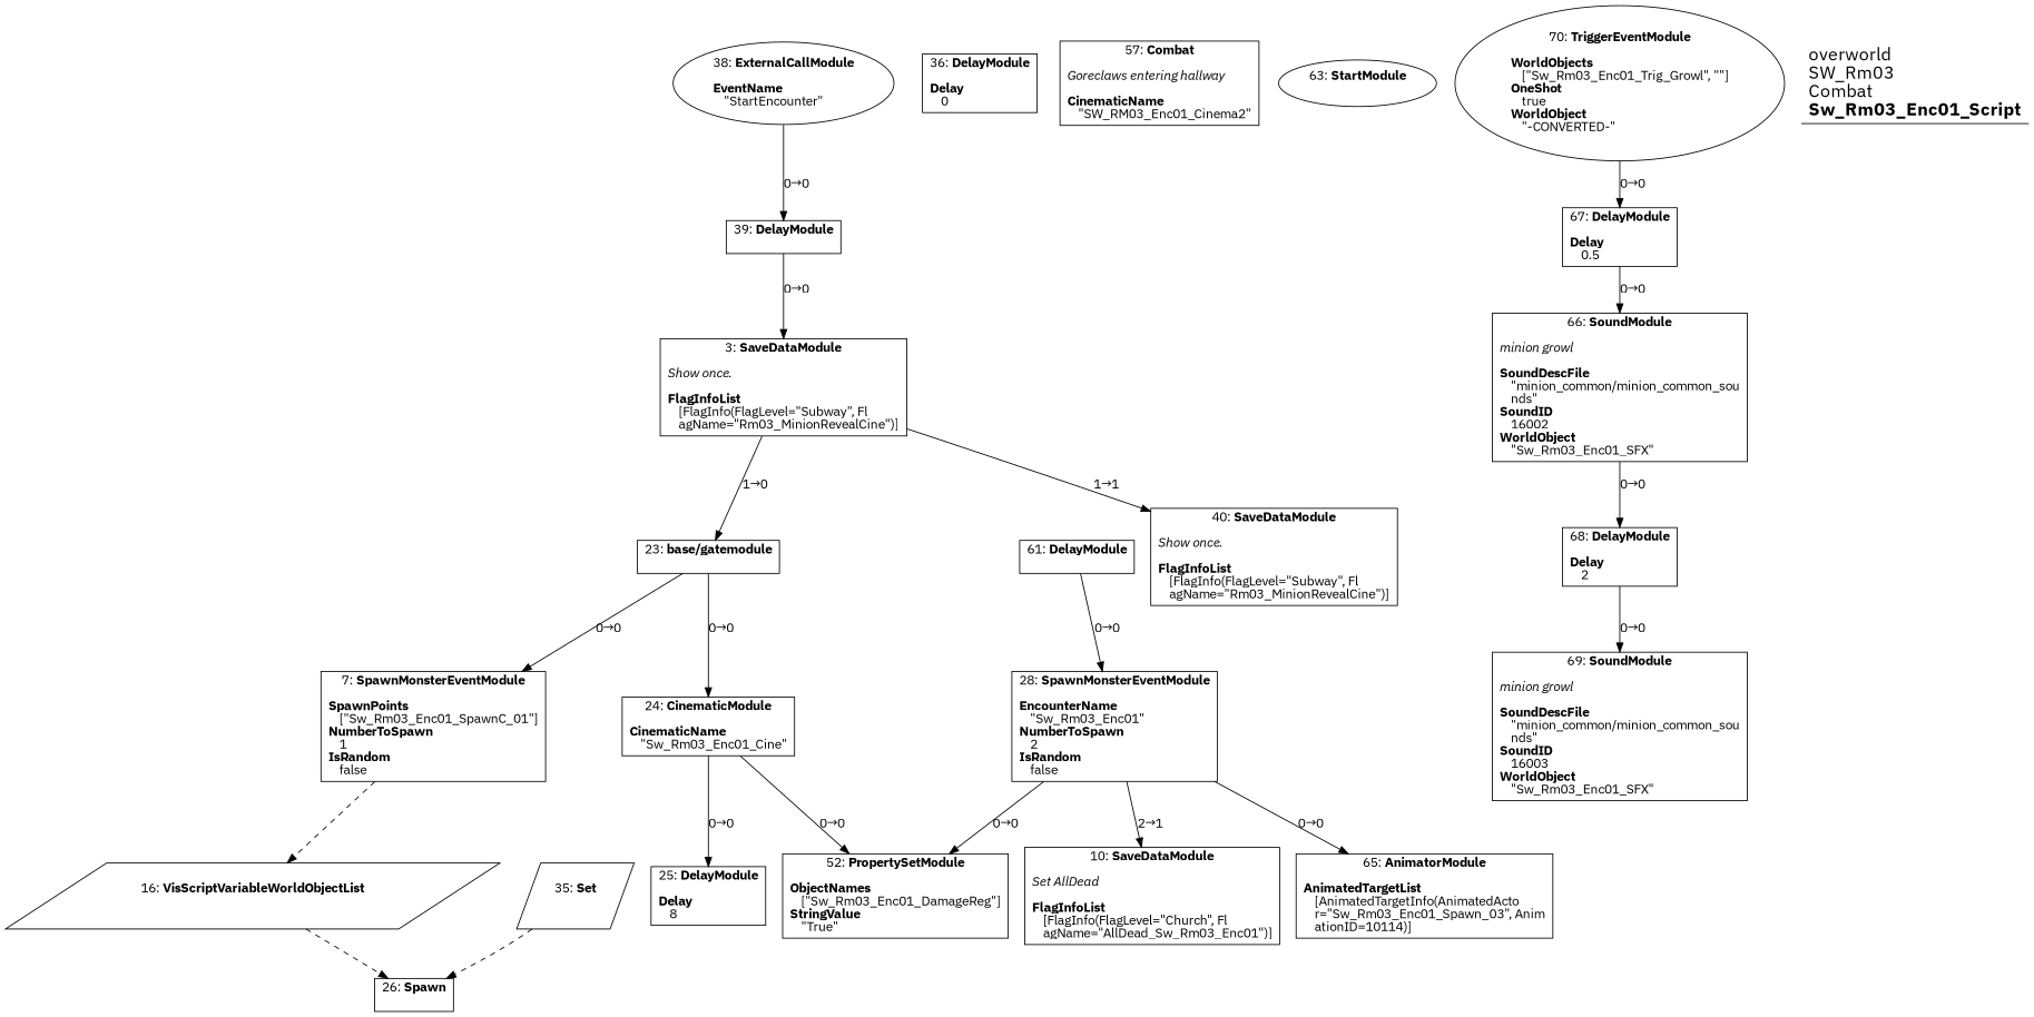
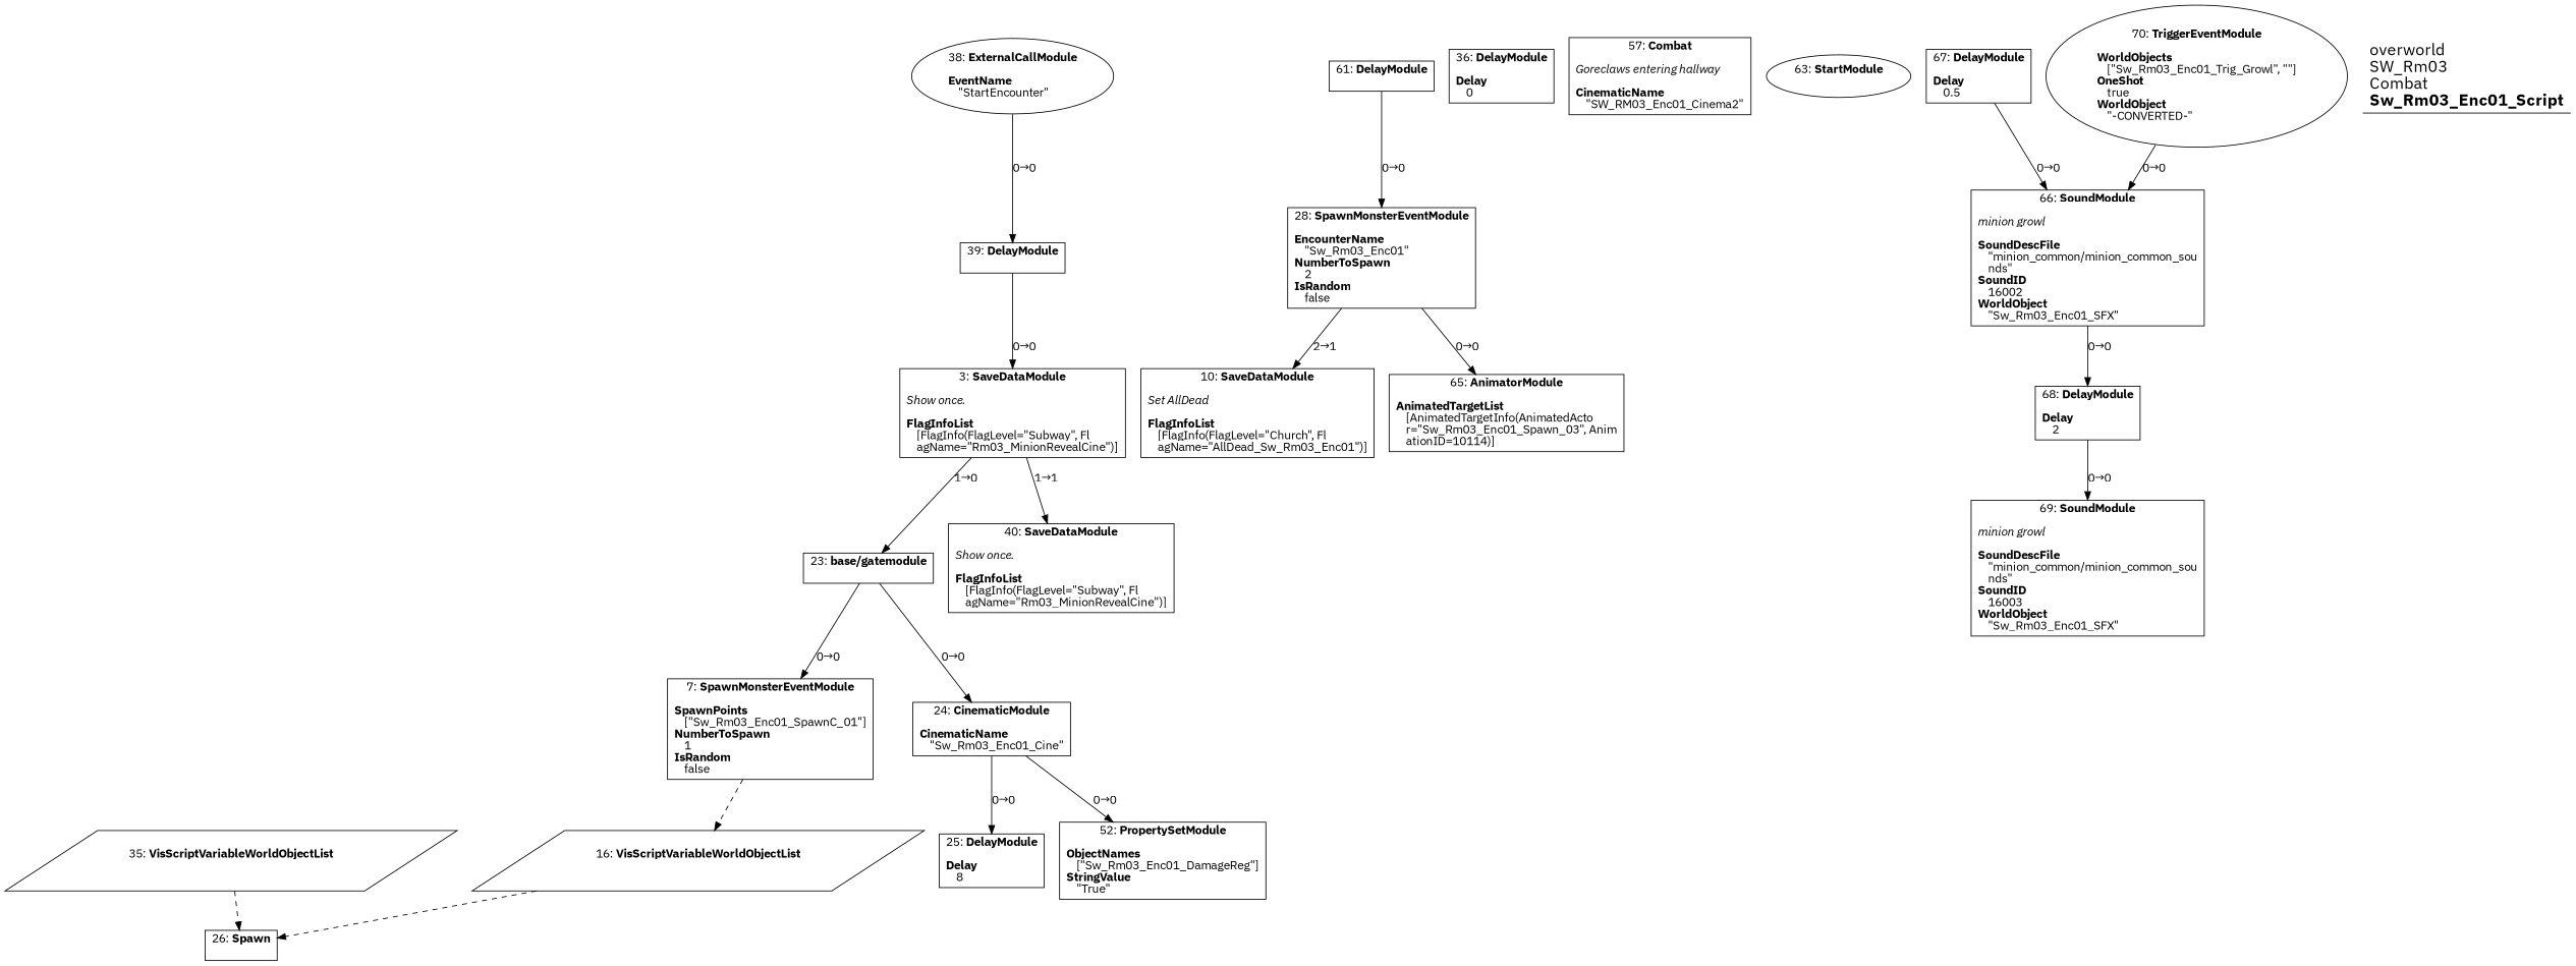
  digraph {
    fontname="IBM Plex Sans"
    splines=spline
    node [fontname="IBM Plex Sans" shape=box]
    edge [fontname="IBM Plex Sans"]
    n1 [label=<3: <b>SaveDataModule</b><br/><br/><i>Show once.<br align="left"/></i><br align="left"/><b>FlagInfoList</b><br align="left"/>    [FlagInfo(FlagLevel=&quot;Subway&quot;, Fl<br align="left"/>    agName=&quot;Rm03_MinionRevealCine&quot;)]<br align="left"/>>]
    n2 [label=<23: <b>base/gatemodule</b><br/><br/>>]
    n3 [label=<40: <b>SaveDataModule</b><br/><br/><i>Show once.<br align="left"/></i><br align="left"/><b>FlagInfoList</b><br align="left"/>    [FlagInfo(FlagLevel=&quot;Subway&quot;, Fl<br align="left"/>    agName=&quot;Rm03_MinionRevealCine&quot;)]<br align="left"/>>]
    n4 [label=<7: <b>SpawnMonsterEventModule</b><br/><br/><b>SpawnPoints</b><br align="left"/>    [&quot;Sw_Rm03_Enc01_SpawnC_01&quot;]<br align="left"/><b>NumberToSpawn</b><br align="left"/>    1<br align="left"/><b>IsRandom</b><br align="left"/>    false<br align="left"/>>]
    n5 [label=<24: <b>CinematicModule</b><br/><br/><b>CinematicName</b><br align="left"/>    &quot;Sw_Rm03_Enc01_Cine&quot;<br align="left"/>>]
    n6 [label=<16: <b>VisScriptVariableWorldObjectList</b><br/><br/>> shape=parallelogram]
    n7 [label=<25: <b>DelayModule</b><br/><br/><b>Delay</b><br align="left"/>    8<br align="left"/>>]
    n8 [label=<52: <b>PropertySetModule</b><br/><br/><b>ObjectNames</b><br align="left"/>    [&quot;Sw_Rm03_Enc01_DamageReg&quot;]<br align="left"/><b>StringValue</b><br align="left"/>    &quot;True&quot;<br align="left"/>>]
    n9 [label=<26: <b>Spawn</b><br/><br/>>]
    n10 [label=<10: <b>SaveDataModule</b><br/><br/><i>Set AllDead<br align="left"/></i><br align="left"/><b>FlagInfoList</b><br align="left"/>    [FlagInfo(FlagLevel=&quot;Church&quot;, Fl<br align="left"/>    agName=&quot;AllDead_Sw_Rm03_Enc01&quot;)]<br align="left"/>>]
    n11 [label=<61: <b>DelayModule</b><br/><br/>>]
    n12 [label=<28: <b>SpawnMonsterEventModule</b><br/><br/><b>EncounterName</b><br align="left"/>    &quot;Sw_Rm03_Enc01&quot;<br align="left"/><b>NumberToSpawn</b><br align="left"/>    2<br align="left"/><b>IsRandom</b><br align="left"/>    false<br align="left"/>>]
-   n13 [label=<35: <b>Set</b><br/><br/>> shape=parallelogram]
+   n13 [label=<35: <b>VisScriptVariableWorldObjectList</b><br/><br/>> shape=parallelogram]
    n14 [label=<65: <b>AnimatorModule</b><br/><br/><b>AnimatedTargetList</b><br align="left"/>    [AnimatedTargetInfo(AnimatedActo<br align="left"/>    r=&quot;Sw_Rm03_Enc01_Spawn_03&quot;, Anim<br align="left"/>    ationID=10114)]<br align="left"/>>]
    n15 [label=<36: <b>DelayModule</b><br/><br/><b>Delay</b><br align="left"/>    0<br align="left"/>>]
    n16 [label=<38: <b>ExternalCallModule</b><br/><br/><b>EventName</b><br align="left"/>    &quot;StartEncounter&quot;<br align="left"/>> shape=oval]
    n17 [label=<39: <b>DelayModule</b><br/><br/>>]
    n18 [label=<57: <b>Combat</b><br/><br/><i>Goreclaws entering hallway<br align="left"/></i><br align="left"/><b>CinematicName</b><br align="left"/>    &quot;SW_RM03_Enc01_Cinema2&quot;<br align="left"/>>]
    n19 [label=<63: <b>StartModule</b><br/><br/>> shape=oval]
    n20 [label=<66: <b>SoundModule</b><br/><br/><i>minion growl<br align="left"/></i><br align="left"/><b>SoundDescFile</b><br align="left"/>    &quot;minion_common/minion_common_sou<br align="left"/>    nds&quot;<br align="left"/><b>SoundID</b><br align="left"/>    16002<br align="left"/><b>WorldObject</b><br align="left"/>    &quot;Sw_Rm03_Enc01_SFX&quot;<br align="left"/>>]
    n21 [label=<68: <b>DelayModule</b><br/><br/><b>Delay</b><br align="left"/>    2<br align="left"/>>]
    n22 [label=<69: <b>SoundModule</b><br/><br/><i>minion growl<br align="left"/></i><br align="left"/><b>SoundDescFile</b><br align="left"/>    &quot;minion_common/minion_common_sou<br align="left"/>    nds&quot;<br align="left"/><b>SoundID</b><br align="left"/>    16003<br align="left"/><b>WorldObject</b><br align="left"/>    &quot;Sw_Rm03_Enc01_SFX&quot;<br align="left"/>>]
    n23 [label=<67: <b>DelayModule</b><br/><br/><b>Delay</b><br align="left"/>    0.5<br align="left"/>>]
    n24 [label=<70: <b>TriggerEventModule</b><br/><br/><b>WorldObjects</b><br align="left"/>    [&quot;Sw_Rm03_Enc01_Trig_Growl&quot;, &quot;&quot;]<br align="left"/><b>OneShot</b><br align="left"/>    true<br align="left"/><b>WorldObject</b><br align="left"/>    &quot;-CONVERTED-&quot;<br align="left"/>> shape=oval]
    n25 [label=<<font point-size="20">overworld<br align="left"/>SW_Rm03<br align="left"/>Combat<br align="left"/><b>Sw_Rm03_Enc01_Script</b><br align="left"/></font>> shape=underline]
    n1 -> n2 [label="1→0"]
    n1 -> n3 [label="1→1"]
    n2 -> n4 [label="0→0"]
    n2 -> n5 [label="0→0"]
    n4 -> n6 [style=dashed]
    n5 -> n7 [label="0→0"]
    n5 -> n8 [label="0→0"]
    n6 -> n9 [style=dashed]
    n11 -> n12 [label="0→0"]
-   n12 -> n8 [label="0→0"]
    n12 -> n10 [label="2→1"]
    n12 -> n14 [label="0→0"]
    n13 -> n9 [style=dashed]
    n16 -> n17 [label="0→0"]
    n17 -> n1 [label="0→0"]
    n20 -> n21 [label="0→0"]
    n21 -> n22 [label="0→0"]
    n23 -> n20 [label="0→0"]
-   n24 -> n23 [label="0→0"]
+   n24 -> n20 [label="0→0"]
  }
